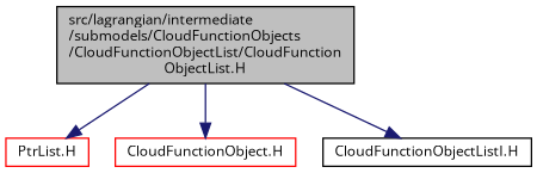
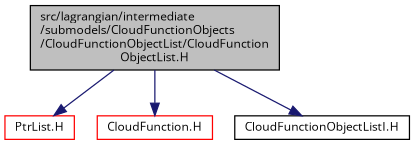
  digraph {
    fontname="Open Sans"
    node [color=black fontname="Open Sans" fontsize=10 shape=record]
    edge [color=midnightblue fontname="Open Sans" fontsize=10 labelfontname=FreeSans labelfontsize=10 style=solid]
    n1 [fillcolor=grey75 fontcolor=black height=0.2 label="src/lagrangian/intermediate\l/submodels/CloudFunctionObjects\l/CloudFunctionObjectList/CloudFunction\lObjectList.H" style=filled width=0.4]
    n2 [color=red height=0.2 label="PtrList.H" width=0.4]
-   n3 [color=red height=0.2 label="CloudFunctionObject.H" width=0.4]
+   n3 [color=red height=0.2 label="CloudFunction.H" width=0.4]
    n4 [height=0.2 label="CloudFunctionObjectListI.H" width=0.4]
    n1 -> n2
    n1 -> n3
    n1 -> n4
  }
